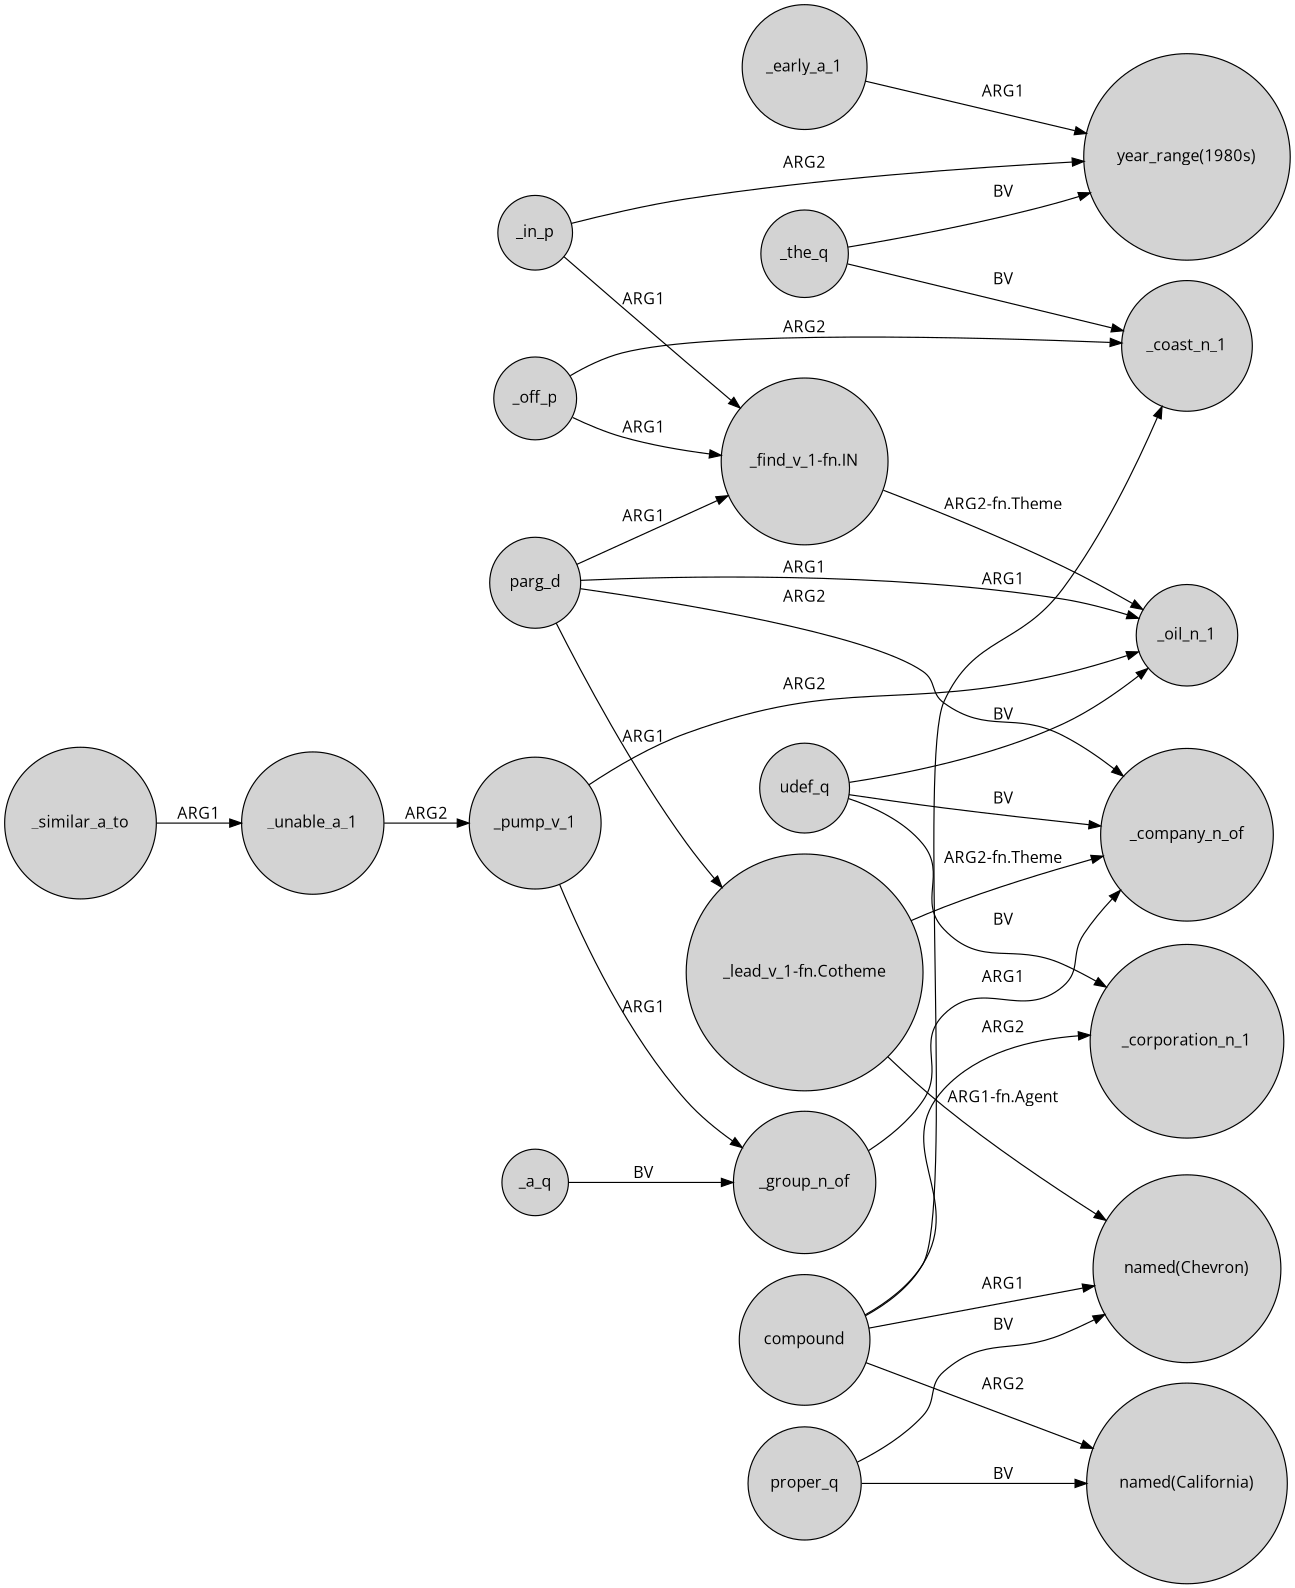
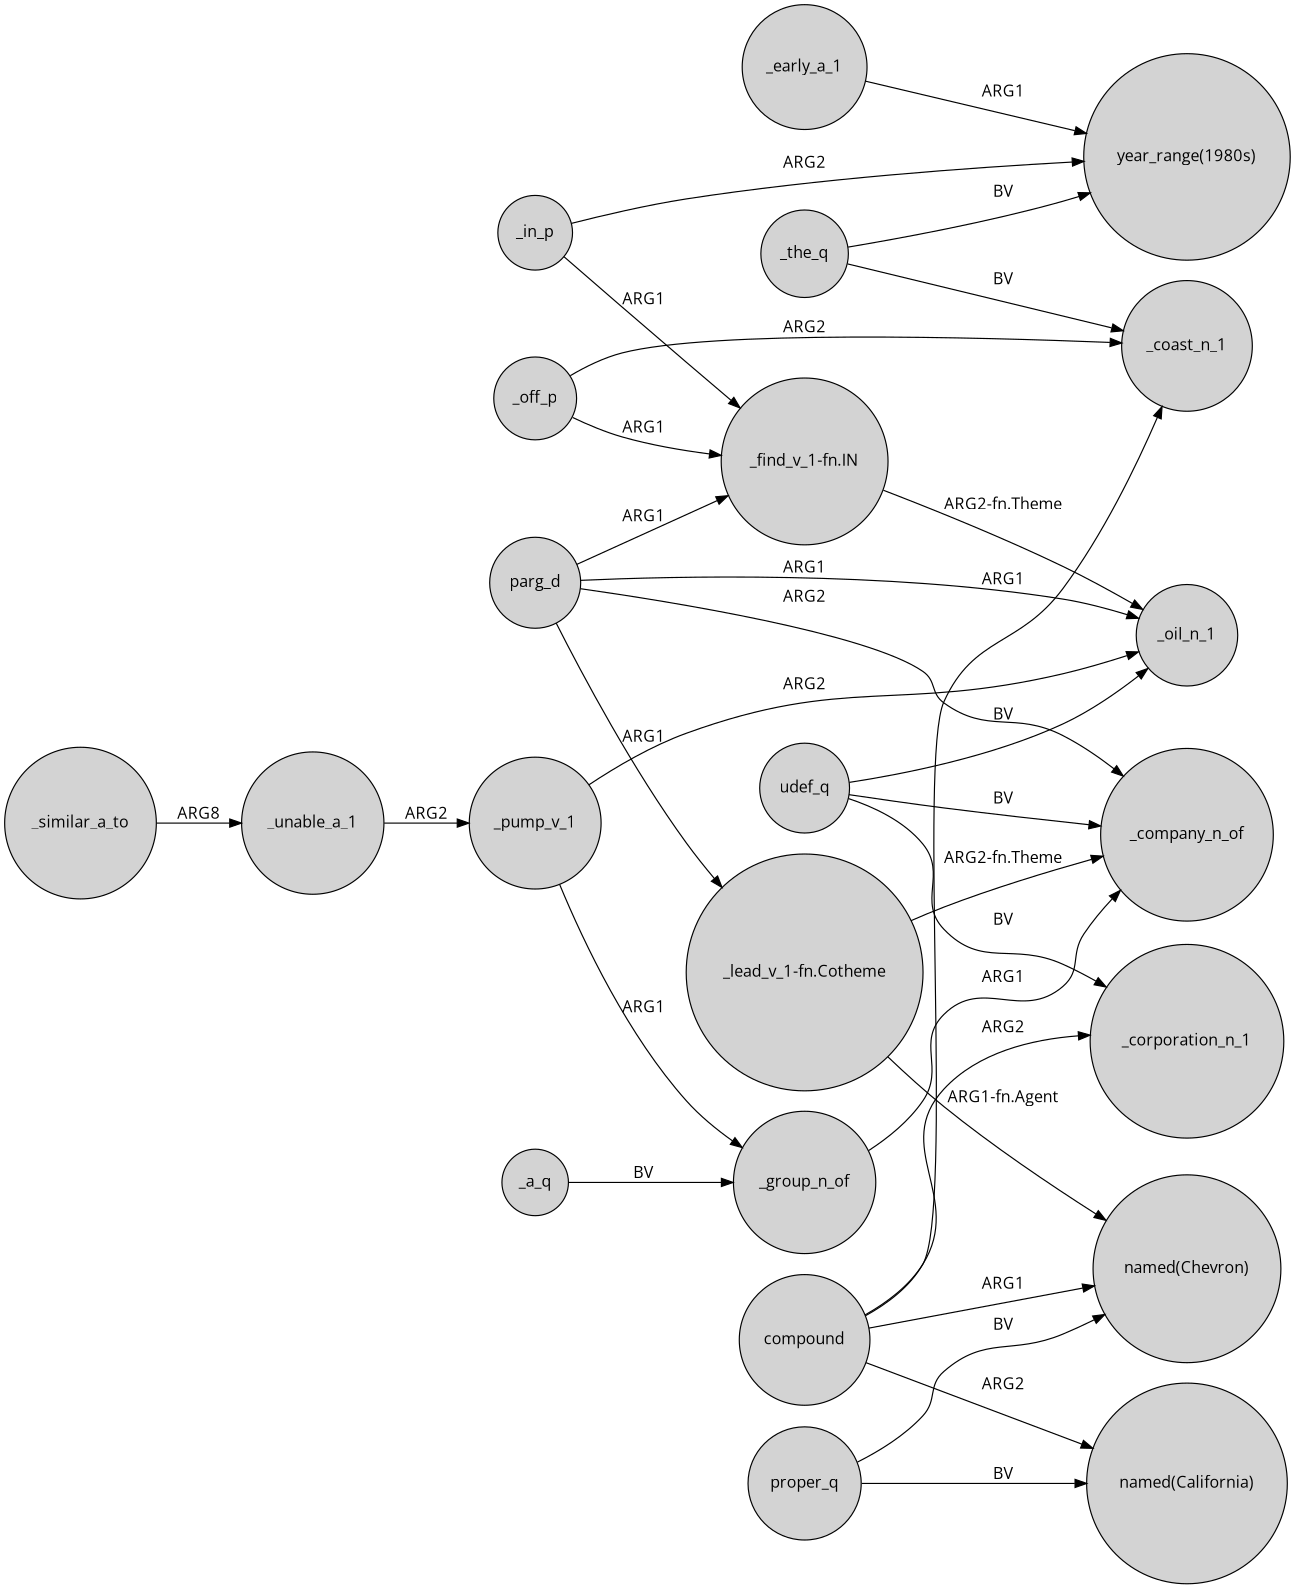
  digraph {
    fontname="Open Sans"
    rankdir=LR
    node [fontname="Open Sans" shape=circle style=filled]
    edge [fontname="Open Sans"]
    _in_p
    "year_range(1980s)"
    "_find_v_1-fn.IN"
    _oil_n_1
    _off_p
    _coast_n_1
    parg_d
    "_lead_v_1-fn.Cotheme"
    _company_n_of
    "named(Chevron)"
    compound
    _corporation_n_1
    "named(California)"
    _group_n_of
    _pump_v_1
    _the_q
    proper_q
    _unable_a_1
    _early_a_1
    udef_q
    _a_q
    _similar_a_to
    _in_p -> "year_range(1980s)" [label=ARG2]
    _in_p -> "_find_v_1-fn.IN" [label=ARG1]
    "_find_v_1-fn.IN" -> _oil_n_1 [label="ARG2-fn.Theme"]
    _off_p -> "_find_v_1-fn.IN" [label=ARG1]
    _off_p -> _coast_n_1 [label=ARG2]
    parg_d -> "_find_v_1-fn.IN" [label=ARG1]
    parg_d -> _oil_n_1 [label=ARG1]
    parg_d -> "_lead_v_1-fn.Cotheme" [label=ARG1]
    parg_d -> _company_n_of [label=ARG2]
    "_lead_v_1-fn.Cotheme" -> _company_n_of [label="ARG2-fn.Theme"]
    "_lead_v_1-fn.Cotheme" -> "named(Chevron)" [label="ARG1-fn.Agent"]
    compound -> _coast_n_1 [label=ARG1]
    compound -> "named(Chevron)" [label=ARG1]
    compound -> _corporation_n_1 [label=ARG2]
    compound -> "named(California)" [label=ARG2]
    _group_n_of -> _company_n_of [label=ARG1]
    _pump_v_1 -> _oil_n_1 [label=ARG2]
    _pump_v_1 -> _group_n_of [label=ARG1]
    _the_q -> "year_range(1980s)" [label=BV]
    _the_q -> _coast_n_1 [label=BV]
    proper_q -> "named(Chevron)" [label=BV]
    proper_q -> "named(California)" [label=BV]
    _unable_a_1 -> _pump_v_1 [label=ARG2]
    _early_a_1 -> "year_range(1980s)" [label=ARG1]
    udef_q -> _oil_n_1 [label=BV]
    udef_q -> _company_n_of [label=BV]
    udef_q -> _corporation_n_1 [label=BV]
    _a_q -> _group_n_of [label=BV]
-   _similar_a_to -> _unable_a_1 [label=ARG1]
+   _similar_a_to -> _unable_a_1 [label=ARG8]
  }
